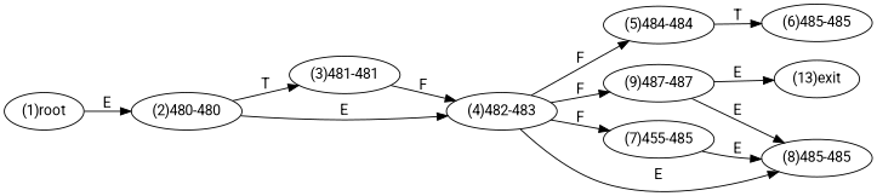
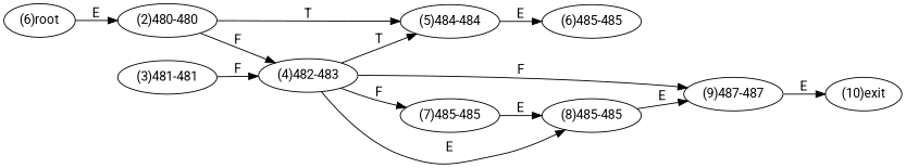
  digraph {
    fontname=Roboto
    rankdir=LR
    node [fontname=Roboto]
    edge [fontname=Roboto]
-   n1 [label="(1)root"]
+   n1 [label="(6)root"]
    n2 [label="(2)480-480"]
    n3 [label="(3)481-481"]
    n4 [label="(4)482-483"]
    n5 [label="(5)484-484"]
    n6 [label="(9)487-487"]
-   n7 [label="(7)455-485"]
+   n7 [label="(7)485-485"]
    n8 [label="(8)485-485"]
    n9 [label="(6)485-485"]
-   n10 [label="(13)exit"]
+   n10 [label="(10)exit"]
    n1 -> n2 [label=E]
-   n2 -> n3 [label=T]
-   n2 -> n4 [label=E]
+   n2 -> n5 [label=T]
+   n2 -> n4 [label=F]
    n3 -> n4 [label=F]
-   n4 -> n5 [label=F]
+   n4 -> n5 [label=T]
    n4 -> n6 [label=F]
    n4 -> n7 [label=F]
    n4 -> n8 [label=E]
-   n5 -> n9 [label=T]
+   n5 -> n9 [label=E]
    n6 -> n10 [label=E]
    n7 -> n8 [label=E]
-   n6 -> n8 [label=E]
+   n8 -> n6 [label=E]
  }
